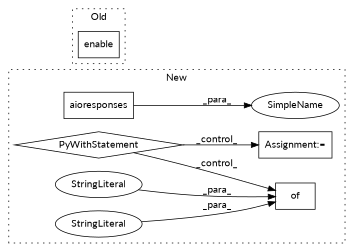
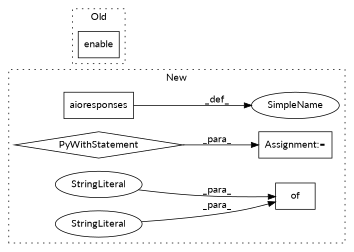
  digraph {
    fontname=Lato
    rankdir=LR
    node [a=32 fontname=Lato l=8 shape=box]
    edge [fontname=Lato]
    n1 [l="3,1" label=of s="4139,4186"]
    n2 [a=42 label=SimpleName shape=ellipse l=""]
    n3 [a=104 l="10,2" label=PyWithStatement s="4032,4056" shape=diamond]
    n4 [l=14 label=aioresponses s=4042]
    n5 [a=7 l=1 label="Assignment:=" s=4301]
    n6 [a=45 l=11 label=StringLiteral s=4163 shape=ellipse]
    n7 [a=45 label=StringLiteral s=4142 shape=ellipse]
    n8 [label=enable s=4004]
    subgraph cluster_1 {
      label=New
      style=dotted
      n1
      n2
      n3
      n4
      n5
      n6
      n7
    }
    subgraph cluster_2 {
      label=Old
      style=dotted
      n8
    }
-   n3 -> n1 [label=_control_]
-   n3 -> n5 [label=_control_]
-   n4 -> n2 [label=_para_]
+   n3 -> n5 [label=_para_]
+   n4 -> n2 [label=_def_]
    n6 -> n1 [label=_para_]
    n7 -> n1 [label=_para_]
  }
